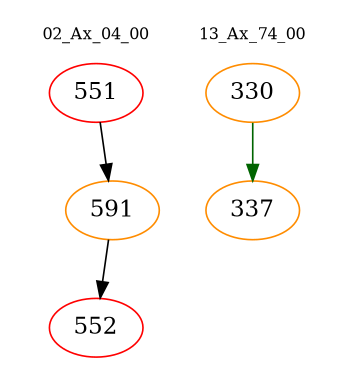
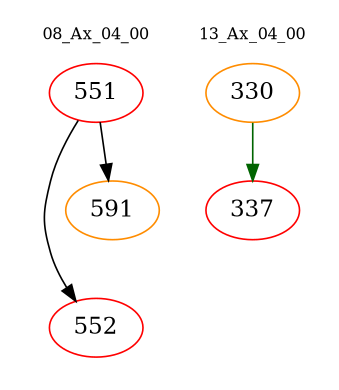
  digraph {
    node [color=red]
    edge [color=black]
    n1 [label=551]
    n2 [label=552]
    n3 [color=darkorange label=591]
    n4 [color=darkorange label=330]
-   n5 [color=darkorange label=337]
+   n5 [label=337]
    subgraph cluster_1 {
      color=white
      fontsize=10
-     label="02_Ax_04_00"
+     label="08_Ax_04_00"
      n1
      n2
      n3
    }
    subgraph cluster_2 {
      color=white
      fontsize=10
-     label="13_Ax_74_00"
+     label="13_Ax_04_00"
      n4
      n5
    }
-   n3 -> n2
+   n1 -> n2
    n1 -> n3
    n4 -> n5 [color=darkgreen]
  }
